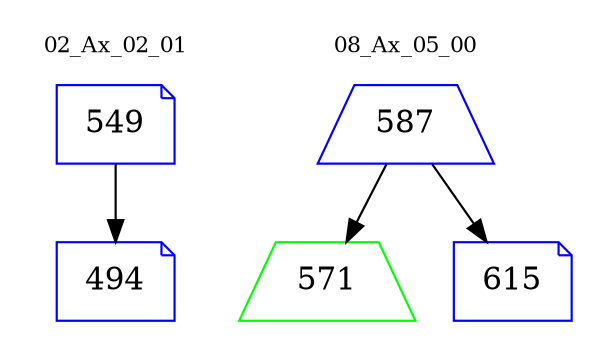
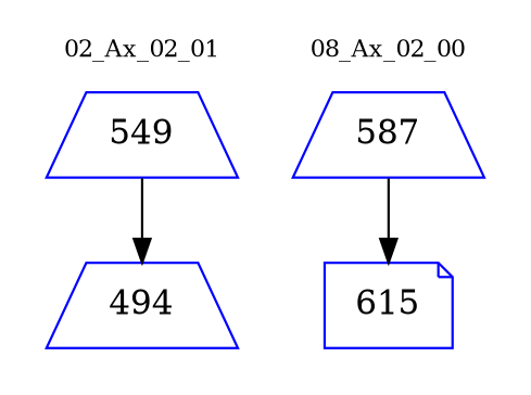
  digraph {
    node [color=blue shape=note]
    edge [color=black]
-   n1 [label=549]
-   n2 [label=494]
+   n1 [label=549 shape=trapezium]
+   n2 [label=494 shape=trapezium]
    n3 [label=587 shape=trapezium]
-   n4 [color=green label=571 shape=trapezium]
    n5 [label=615]
    subgraph cluster_1 {
      color=white
      fontsize=10
      label="02_Ax_02_01"
      n1
      n2
    }
    subgraph cluster_2 {
      color=white
      fontsize=10
-     label="08_Ax_05_00"
+     label="08_Ax_02_00"
      n3
-     n4
      n5
    }
    n1 -> n2
-   n3 -> n4
    n3 -> n5
  }
